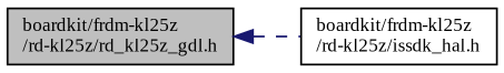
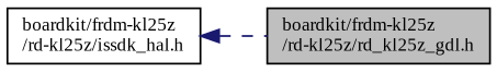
  digraph {
    rankdir=LR
    fontname="Liberation Serif"
    node [color=black fontname="Liberation Serif" fontsize=10 shape=record style=filled]
    n1 [fillcolor=grey75 fontcolor=black height=0.2 label="boardkit/frdm-kl25z\l/rd-kl25z/rd_kl25z_gdl.h" width=0.4]
    n2 [fillcolor=white height=0.2 label="boardkit/frdm-kl25z\l/rd-kl25z/issdk_hal.h" width=0.4]
-   n1 -> n2 [color=midnightblue dir=back fontname="Liberation Serif" fontsize=10 labelfontname=Helvetica labelfontsize=10 style=dashed]
+   n2 -> n1 [color=midnightblue dir=back fontname="Liberation Serif" fontsize=10 labelfontname=Helvetica labelfontsize=10 style=dashed]
  }
